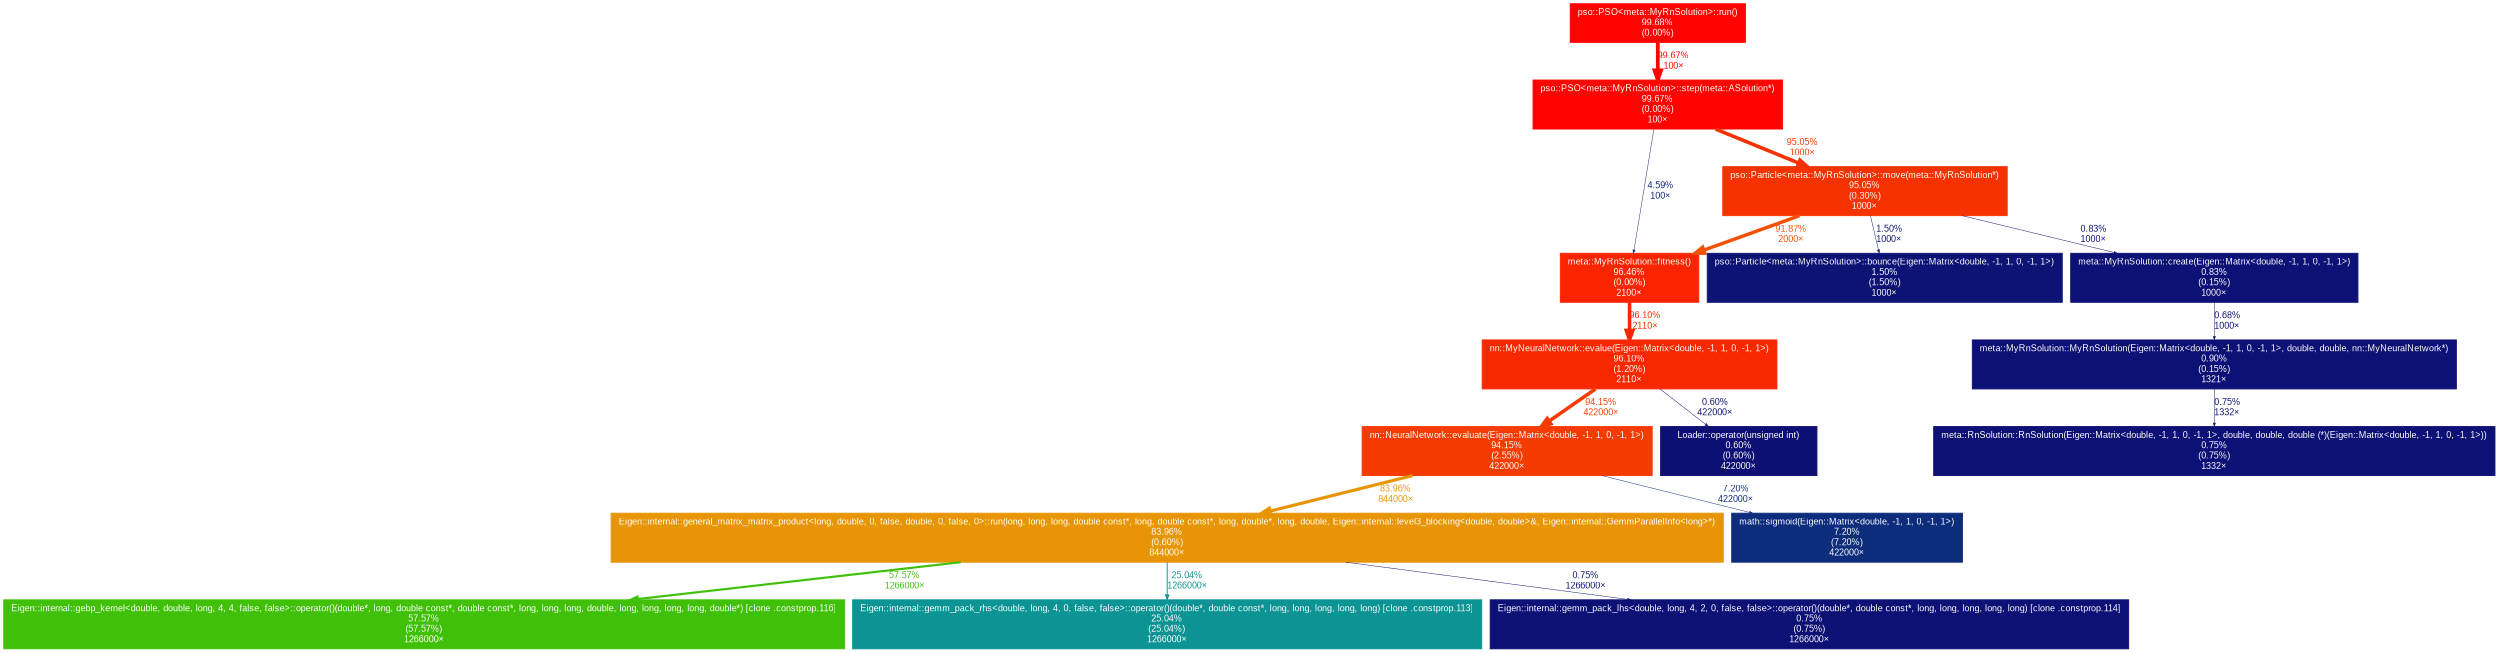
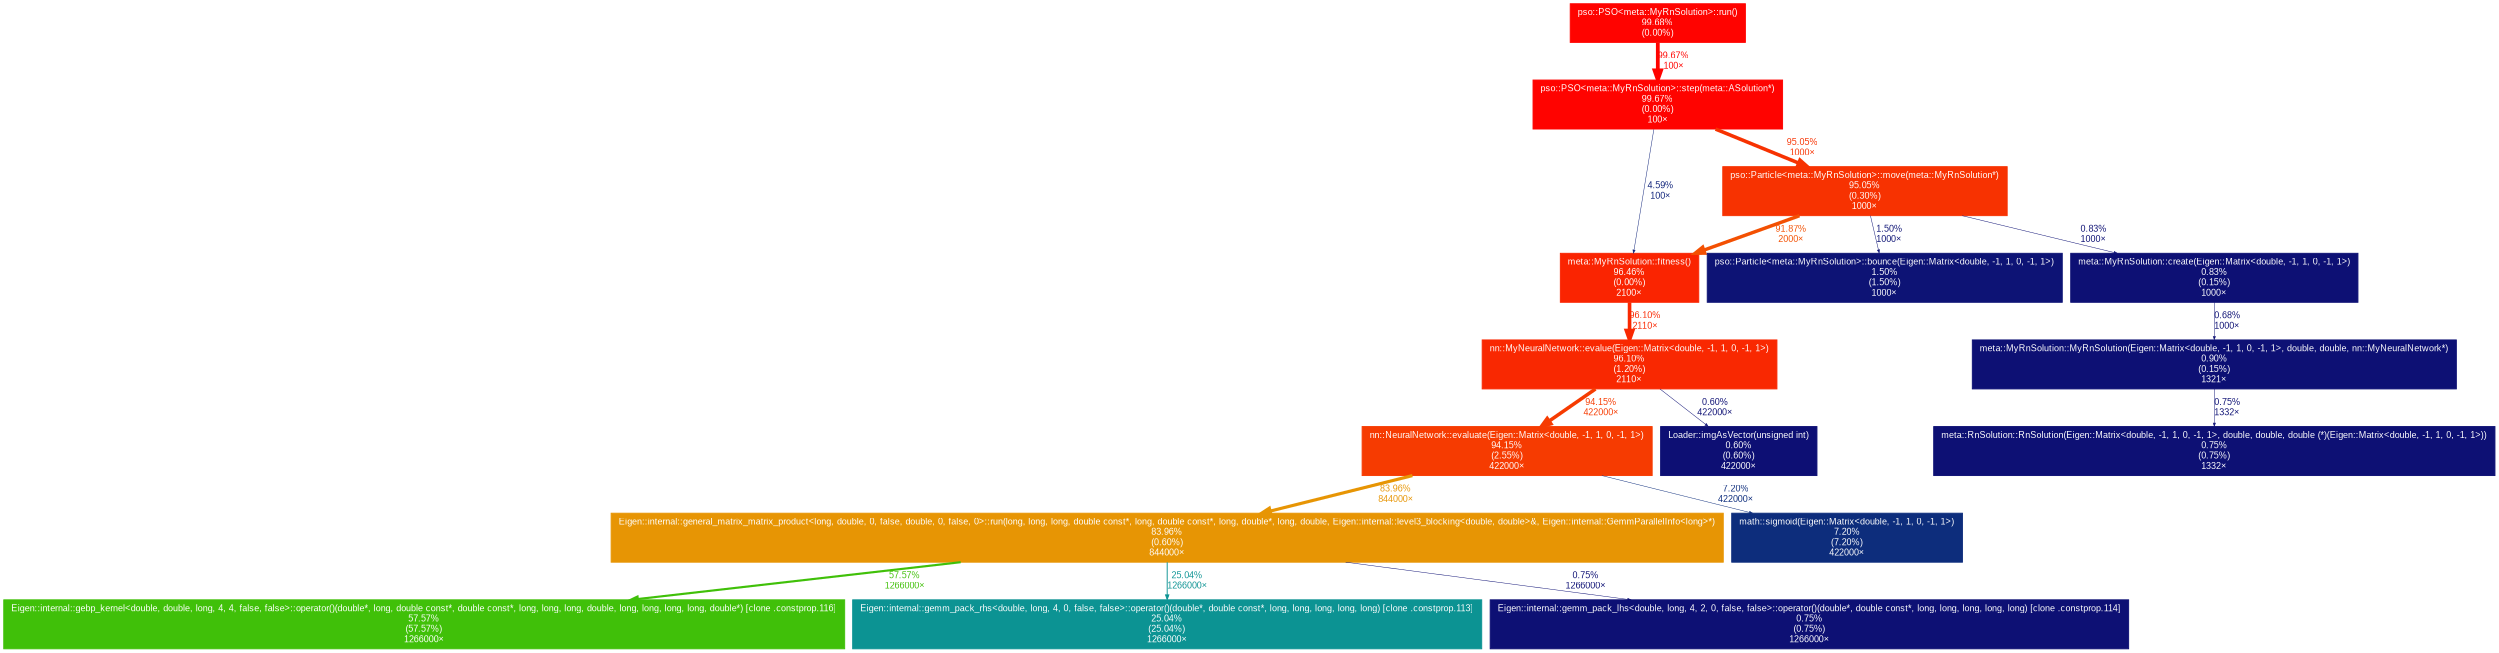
  digraph {
    fontname=Arial
    nodesep=0.125
    ranksep=0.25
    node [color="#0d1074" fontcolor="#ffffff" fontname=Arial fontsize=10.00 shape=box style=filled]
    edge [arrowsize=0.35 color="#0d1074" fontcolor="#0d1074" fontname=Arial fontsize=10.00 labeldistance=0.50 penwidth=0.50]
    n1 [color="#ff0300" height=0 label="pso::PSO<meta::MyRnSolution>::run()\n99.68%\n(0.00%)" width=0]
    n2 [color="#ff0300" height=0 label="pso::PSO<meta::MyRnSolution>::step(meta::ASolution*)\n99.67%\n(0.00%)\n100×" width=0]
    n3 [color="#fa2401" height=0 label="meta::MyRnSolution::fitness()\n96.46%\n(0.00%)\n2100×" width=0]
    n4 [color="#f73201" height=0 label="pso::Particle<meta::MyRnSolution>::move(meta::MyRnSolution*)\n95.05%\n(0.30%)\n1000×" width=0]
    n5 [color="#f92801" height=0 label="nn::MyNeuralNetwork::evalue(Eigen::Matrix<double, -1, 1, 0, -1, 1>)\n96.10%\n(1.20%)\n2110×" width=0]
    n6 [color="#0d1375" height=0 label="pso::Particle<meta::MyRnSolution>::bounce(Eigen::Matrix<double, -1, 1, 0, -1, 1>)\n1.50%\n(1.50%)\n1000×" width=0]
    n7 [height=0 label="meta::MyRnSolution::create(Eigen::Matrix<double, -1, 1, 0, -1, 1>)\n0.83%\n(0.15%)\n1000×" width=0]
    n8 [color="#f63b01" height=0 label="nn::NeuralNetwork::evaluate(Eigen::Matrix<double, -1, 1, 0, -1, 1>)\n94.15%\n(2.55%)\n422000×" width=0]
-   n9 [color="#0d0f74" height=0 label="Loader::operator(unsigned int)\n0.60%\n(0.60%)\n422000×" width=0]
+   n9 [color="#0d0f74" height=0 label="Loader::imgAsVector(unsigned int)\n0.60%\n(0.60%)\n422000×" width=0]
    n10 [height=0 label="meta::MyRnSolution::MyRnSolution(Eigen::Matrix<double, -1, 1, 0, -1, 1>, double, double, nn::MyNeuralNetwork*)\n0.90%\n(0.15%)\n1321×" width=0]
    n11 [color="#e79504" height=0 label="Eigen::internal::general_matrix_matrix_product<long, double, 0, false, double, 0, false, 0>::run(long, long, long, double const*, long, double const*, long, double*, long, double, Eigen::internal::level3_blocking<double, double>&, Eigen::internal::GemmParallelInfo<long>*)\n83.96%\n(0.60%)\n844000×" width=0]
    n12 [color="#0d2d7c" height=0 label="math::sigmoid(Eigen::Matrix<double, -1, 1, 0, -1, 1>)\n7.20%\n(7.20%)\n422000×" width=0]
    n13 [color="#40c009" height=0 label="Eigen::internal::gebp_kernel<double, double, long, 4, 4, false, false>::operator()(double*, long, double const*, double const*, long, long, long, double, long, long, long, long, double*) [clone .constprop.116]\n57.57%\n(57.57%)\n1266000×" width=0]
    n14 [color="#0c9393" height=0 label="Eigen::internal::gemm_pack_rhs<double, long, 4, 0, false, false>::operator()(double*, double const*, long, long, long, long, long) [clone .constprop.113]\n25.04%\n(25.04%)\n1266000×" width=0]
    n15 [height=0 label="Eigen::internal::gemm_pack_lhs<double, long, 4, 2, 0, false, false>::operator()(double*, double const*, long, long, long, long, long) [clone .constprop.114]\n0.75%\n(0.75%)\n1266000×" width=0]
    n16 [height=0 label="meta::RnSolution::RnSolution(Eigen::Matrix<double, -1, 1, 0, -1, 1>, double, double, double (*)(Eigen::Matrix<double, -1, 1, 0, -1, 1>))\n0.75%\n(0.75%)\n1332×" width=0]
    n1 -> n2 [arrowsize=1.00 color="#ff0300" fontcolor="#ff0300" label="99.67%\n100×" labeldistance=3.99 penwidth=3.99]
    n2 -> n3 [color="#0d2179" fontcolor="#0d2179" label="4.59%\n100×"]
    n2 -> n4 [arrowsize=0.97 color="#f73201" fontcolor="#f73201" label="95.05%\n1000×" labeldistance=3.80 penwidth=3.80]
    n3 -> n5 [arrowsize=0.98 color="#f92801" fontcolor="#f92801" label="96.10%\n2110×" labeldistance=3.84 penwidth=3.84]
    n4 -> n3 [arrowsize=0.96 color="#f35002" fontcolor="#f35002" label="91.87%\n2000×" labeldistance=3.67 penwidth=3.67]
    n4 -> n6 [color="#0d1375" fontcolor="#0d1375" label="1.50%\n1000×"]
    n4 -> n7 [label="0.83%\n1000×"]
    n5 -> n8 [arrowsize=0.97 color="#f63b01" fontcolor="#f63b01" label="94.15%\n422000×" labeldistance=3.77 penwidth=3.77]
    n5 -> n9 [color="#0d0f74" fontcolor="#0d0f74" label="0.60%\n422000×"]
    n7 -> n10 [label="0.68%\n1000×"]
    n8 -> n11 [arrowsize=0.92 color="#e79504" fontcolor="#e79504" label="83.96%\n844000×" labeldistance=3.36 penwidth=3.36]
    n8 -> n12 [color="#0d2d7c" fontcolor="#0d2d7c" label="7.20%\n422000×"]
    n10 -> n16 [label="0.75%\n1332×"]
    n11 -> n13 [arrowsize=0.76 color="#40c009" fontcolor="#40c009" label="57.57%\n1266000×" labeldistance=2.30 penwidth=2.30]
    n11 -> n14 [arrowsize=0.50 color="#0c9393" fontcolor="#0c9393" label="25.04%\n1266000×" labeldistance=1.00 penwidth=1.00]
    n11 -> n15 [label="0.75%\n1266000×"]
  }
